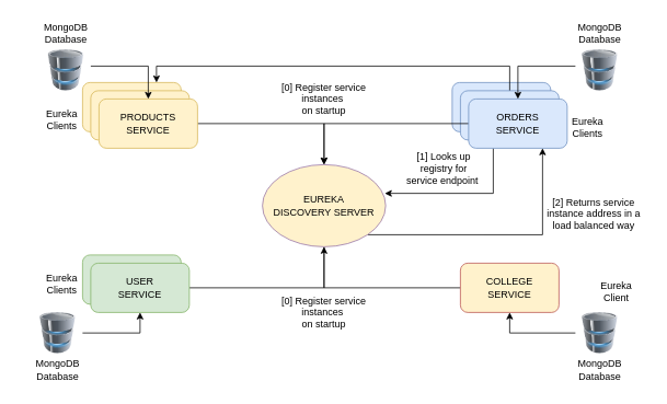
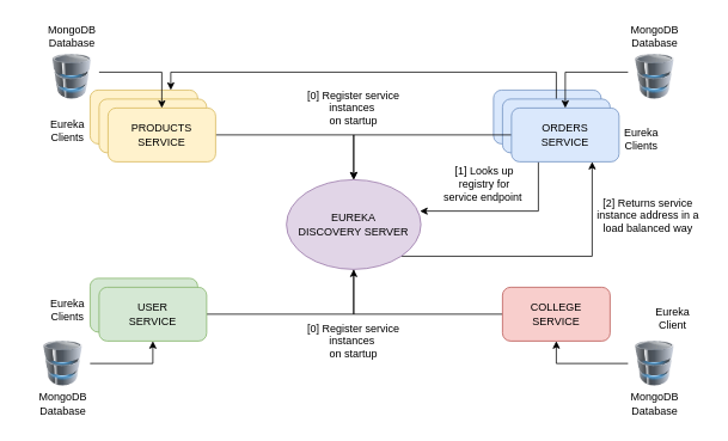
  <mxCell id="0" />
  <mxCell id="1" parent="0" />
  <mxCell id="2" value="PRODUCTS SERVICE" style="rounded=1;whiteSpace=wrap;html=1;fillColor=#fff2cc;strokeColor=#d6b656;" vertex="1" parent="1"><mxGeometry x="100" y="100" width="120" height="60" as="geometry" /></mxCell>
  <mxCell id="3" value="USER&lt;br&gt;SERVICE" style="rounded=1;whiteSpace=wrap;html=1;fillColor=#d5e8d4;strokeColor=#82b366;" vertex="1" parent="1"><mxGeometry x="100" y="310" width="120" height="60" as="geometry" /></mxCell>
  <mxCell id="4" value="PRODUCTS SERVICE" style="rounded=1;whiteSpace=wrap;html=1;fillColor=#fff2cc;strokeColor=#d6b656;" vertex="1" parent="1"><mxGeometry x="110" y="110" width="120" height="60" as="geometry" /></mxCell>
  <mxCell id="5" style="edgeStyle=orthogonalEdgeStyle;rounded=0;orthogonalLoop=1;jettySize=auto;html=1;entryX=0.5;entryY=0;entryDx=0;entryDy=0;" edge="1" parent="1" source="6" target="30"><mxGeometry relative="1" as="geometry" /></mxCell>
  <mxCell id="6" value="PRODUCTS SERVICE" style="rounded=1;whiteSpace=wrap;html=1;fillColor=#fff2cc;strokeColor=#d6b656;" vertex="1" parent="1"><mxGeometry x="120" y="120" width="120" height="60" as="geometry" /></mxCell>
  <mxCell id="7" style="edgeStyle=orthogonalEdgeStyle;rounded=0;orthogonalLoop=1;jettySize=auto;html=1;entryX=0.5;entryY=1;entryDx=0;entryDy=0;" edge="1" parent="1" source="8" target="30"><mxGeometry relative="1" as="geometry" /></mxCell>
  <mxCell id="8" value="USER&lt;br&gt;SERVICE" style="rounded=1;whiteSpace=wrap;html=1;fillColor=#d5e8d4;strokeColor=#82b366;" vertex="1" parent="1"><mxGeometry x="110" y="320" width="120" height="60" as="geometry" /></mxCell>
  <mxCell id="9" value="ORDERS&lt;br&gt;SERVICE" style="rounded=1;whiteSpace=wrap;html=1;fillColor=#dae8fc;strokeColor=#6c8ebf;" vertex="1" parent="1"><mxGeometry x="550" y="100" width="120" height="60" as="geometry" /></mxCell>
  <mxCell id="10" style="edgeStyle=orthogonalEdgeStyle;rounded=0;orthogonalLoop=1;jettySize=auto;html=1;exitX=0.5;exitY=0;exitDx=0;exitDy=0;entryX=0.75;entryY=0;entryDx=0;entryDy=0;" edge="1" parent="1" source="11" target="2"><mxGeometry relative="1" as="geometry" /></mxCell>
  <mxCell id="11" value="ORDERS&lt;br&gt;SERVICE" style="rounded=1;whiteSpace=wrap;html=1;fillColor=#dae8fc;strokeColor=#6c8ebf;" vertex="1" parent="1"><mxGeometry x="560" y="110" width="120" height="60" as="geometry" /></mxCell>
  <mxCell id="12" style="edgeStyle=orthogonalEdgeStyle;rounded=0;orthogonalLoop=1;jettySize=auto;html=1;entryX=0.5;entryY=0;entryDx=0;entryDy=0;" edge="1" parent="1" source="14" target="30"><mxGeometry relative="1" as="geometry" /></mxCell>
  <mxCell id="13" style="edgeStyle=orthogonalEdgeStyle;rounded=0;orthogonalLoop=1;jettySize=auto;html=1;exitX=0.25;exitY=1;exitDx=0;exitDy=0;entryX=0.993;entryY=0.35;entryDx=0;entryDy=0;entryPerimeter=0;" edge="1" parent="1" source="14" target="30"><mxGeometry relative="1" as="geometry" /></mxCell>
  <mxCell id="14" value="ORDERS&lt;br&gt;SERVICE" style="rounded=1;whiteSpace=wrap;html=1;fillColor=#dae8fc;strokeColor=#6c8ebf;" vertex="1" parent="1"><mxGeometry x="570" y="120" width="120" height="60" as="geometry" /></mxCell>
  <mxCell id="15" style="edgeStyle=orthogonalEdgeStyle;rounded=0;orthogonalLoop=1;jettySize=auto;html=1;entryX=0.5;entryY=1;entryDx=0;entryDy=0;endArrow=none;" edge="1" parent="1" source="16" target="30"><mxGeometry relative="1" as="geometry" /></mxCell>
- <mxCell id="16" value="COLLEGE&lt;br&gt;SERVICE" style="rounded=1;whiteSpace=wrap;html=1;fillColor=#fff2cc;strokeColor=#b85450;" vertex="1" parent="1"><mxGeometry x="560" y="320" width="120" height="60" as="geometry" /></mxCell>
+ <mxCell id="16" value="COLLEGE&lt;br&gt;SERVICE" style="rounded=1;whiteSpace=wrap;html=1;fillColor=#f8cecc;strokeColor=#b85450;" vertex="1" parent="1"><mxGeometry x="560" y="320" width="120" height="60" as="geometry" /></mxCell>
  <mxCell id="17" style="edgeStyle=orthogonalEdgeStyle;rounded=0;orthogonalLoop=1;jettySize=auto;html=1;" edge="1" parent="1" source="18"><mxGeometry relative="1" as="geometry"><mxPoint x="180" y="120" as="targetPoint" /><Array as="points"><mxPoint x="180" y="80" /></Array></mxGeometry></mxCell>
  <mxCell id="18" value="" style="image;html=1;image=img/lib/clip_art/computers/Database_128x128.png" vertex="1" parent="1"><mxGeometry x="50" y="60" width="60" height="50" as="geometry" /></mxCell>
  <mxCell id="19" style="edgeStyle=orthogonalEdgeStyle;rounded=0;orthogonalLoop=1;jettySize=auto;html=1;entryX=0.5;entryY=1;entryDx=0;entryDy=0;" edge="1" parent="1" source="20" target="8"><mxGeometry relative="1" as="geometry" /></mxCell>
  <mxCell id="20" value="" style="image;html=1;image=img/lib/clip_art/computers/Database_128x128.png" vertex="1" parent="1"><mxGeometry x="40" y="380" width="60" height="50" as="geometry" /></mxCell>
  <mxCell id="21" style="edgeStyle=orthogonalEdgeStyle;rounded=0;orthogonalLoop=1;jettySize=auto;html=1;" edge="1" parent="1" source="22" target="14"><mxGeometry relative="1" as="geometry"><Array as="points"><mxPoint x="630" y="80" /></Array></mxGeometry></mxCell>
  <mxCell id="22" value="" style="image;html=1;image=img/lib/clip_art/computers/Database_128x128.png" vertex="1" parent="1"><mxGeometry x="700" y="60" width="60" height="50" as="geometry" /></mxCell>
  <mxCell id="23" style="edgeStyle=orthogonalEdgeStyle;rounded=0;orthogonalLoop=1;jettySize=auto;html=1;entryX=0.5;entryY=1;entryDx=0;entryDy=0;" edge="1" parent="1" source="24" target="16"><mxGeometry relative="1" as="geometry" /></mxCell>
  <mxCell id="24" value="" style="image;html=1;image=img/lib/clip_art/computers/Database_128x128.png" vertex="1" parent="1"><mxGeometry x="700" y="380" width="60" height="50" as="geometry" /></mxCell>
  <mxCell id="25" value="MongoDB&lt;br&gt;Database" style="text;html=1;strokeColor=none;fillColor=none;align=center;verticalAlign=middle;whiteSpace=wrap;rounded=0;" vertex="1" parent="1"><mxGeometry x="30" y="20" width="100" height="40" as="geometry" /></mxCell>
  <mxCell id="26" value="MongoDB&lt;br&gt;Database" style="text;html=1;strokeColor=none;fillColor=none;align=center;verticalAlign=middle;whiteSpace=wrap;rounded=0;" vertex="1" parent="1"><mxGeometry x="20" y="430" width="100" height="40" as="geometry" /></mxCell>
  <mxCell id="27" value="MongoDB&lt;br&gt;Database" style="text;html=1;strokeColor=none;fillColor=none;align=center;verticalAlign=middle;whiteSpace=wrap;rounded=0;" vertex="1" parent="1"><mxGeometry x="680" y="20" width="100" height="40" as="geometry" /></mxCell>
  <mxCell id="28" value="MongoDB&lt;br&gt;Database" style="text;html=1;strokeColor=none;fillColor=none;align=center;verticalAlign=middle;whiteSpace=wrap;rounded=0;" vertex="1" parent="1"><mxGeometry x="680" y="430" width="100" height="40" as="geometry" /></mxCell>
  <mxCell id="29" style="edgeStyle=orthogonalEdgeStyle;rounded=0;orthogonalLoop=1;jettySize=auto;html=1;exitX=1;exitY=1;exitDx=0;exitDy=0;entryX=0.75;entryY=1;entryDx=0;entryDy=0;" edge="1" parent="1" source="30" target="14"><mxGeometry relative="1" as="geometry" /></mxCell>
- <mxCell id="30" value="EUREKA &lt;br&gt;DISCOVERY SERVER" style="ellipse;whiteSpace=wrap;html=1;fillColor=#fff2cc;strokeColor=#9673a6;" vertex="1" parent="1"><mxGeometry x="319" y="200" width="150" height="100" as="geometry" /></mxCell>
+ <mxCell id="30" value="EUREKA &lt;br&gt;DISCOVERY SERVER" style="ellipse;whiteSpace=wrap;html=1;fillColor=#e1d5e7;strokeColor=#9673a6;" vertex="1" parent="1"><mxGeometry x="319" y="200" width="150" height="100" as="geometry" /></mxCell>
  <mxCell id="31" value="Eureka&lt;br&gt;Clients" style="text;html=1;strokeColor=none;fillColor=none;align=center;verticalAlign=middle;whiteSpace=wrap;rounded=0;" vertex="1" parent="1"><mxGeometry x="50" y="130" width="50" height="30" as="geometry" /></mxCell>
  <mxCell id="32" value="Eureka&lt;br&gt;Clients" style="text;html=1;strokeColor=none;fillColor=none;align=center;verticalAlign=middle;whiteSpace=wrap;rounded=0;" vertex="1" parent="1"><mxGeometry x="50" y="330" width="50" height="30" as="geometry" /></mxCell>
  <mxCell id="33" value="Eureka&lt;br&gt;Clients" style="text;html=1;strokeColor=none;fillColor=none;align=center;verticalAlign=middle;whiteSpace=wrap;rounded=0;" vertex="1" parent="1"><mxGeometry x="690" y="140" width="50" height="30" as="geometry" /></mxCell>
  <mxCell id="34" value="Eureka&lt;br&gt;Client" style="text;html=1;strokeColor=none;fillColor=none;align=center;verticalAlign=middle;whiteSpace=wrap;rounded=0;" vertex="1" parent="1"><mxGeometry x="725" y="340" width="50" height="30" as="geometry" /></mxCell>
  <mxCell id="35" value="[0] Register service instances&amp;nbsp;&lt;br&gt;on startup" style="text;html=1;strokeColor=none;fillColor=none;align=center;verticalAlign=middle;whiteSpace=wrap;rounded=0;" vertex="1" parent="1"><mxGeometry x="331" y="100" width="126" height="40" as="geometry" /></mxCell>
  <mxCell id="36" value="[1] Looks up registry for service endpoint&amp;nbsp;" style="text;html=1;strokeColor=none;fillColor=none;align=center;verticalAlign=middle;whiteSpace=wrap;rounded=0;" vertex="1" parent="1"><mxGeometry x="490" y="180" width="100" height="50" as="geometry" /></mxCell>
  <mxCell id="37" value="[0] Register service instances&amp;nbsp;&lt;br&gt;on startup" style="text;html=1;strokeColor=none;fillColor=none;align=center;verticalAlign=middle;whiteSpace=wrap;rounded=0;" vertex="1" parent="1"><mxGeometry x="331" y="360" width="126" height="40" as="geometry" /></mxCell>
- <mxCell id="38" value="[2] Returns service instance address in a load balanced way" style="text;html=1;strokeColor=none;fillColor=none;align=center;verticalAlign=middle;whiteSpace=wrap;rounded=0;" vertex="1" parent="1"><mxGeometry x="655" y="230" width="135" height="60" as="geometry" /></mxCell>
+ <mxCell id="38" value="[2] Returns service instance address in a load balanced way" style="text;html=1;strokeColor=none;fillColor=none;align=center;verticalAlign=middle;whiteSpace=wrap;rounded=0;" vertex="1" parent="1"><mxGeometry x="655" y="210" width="135" height="60" as="geometry" /></mxCell>
